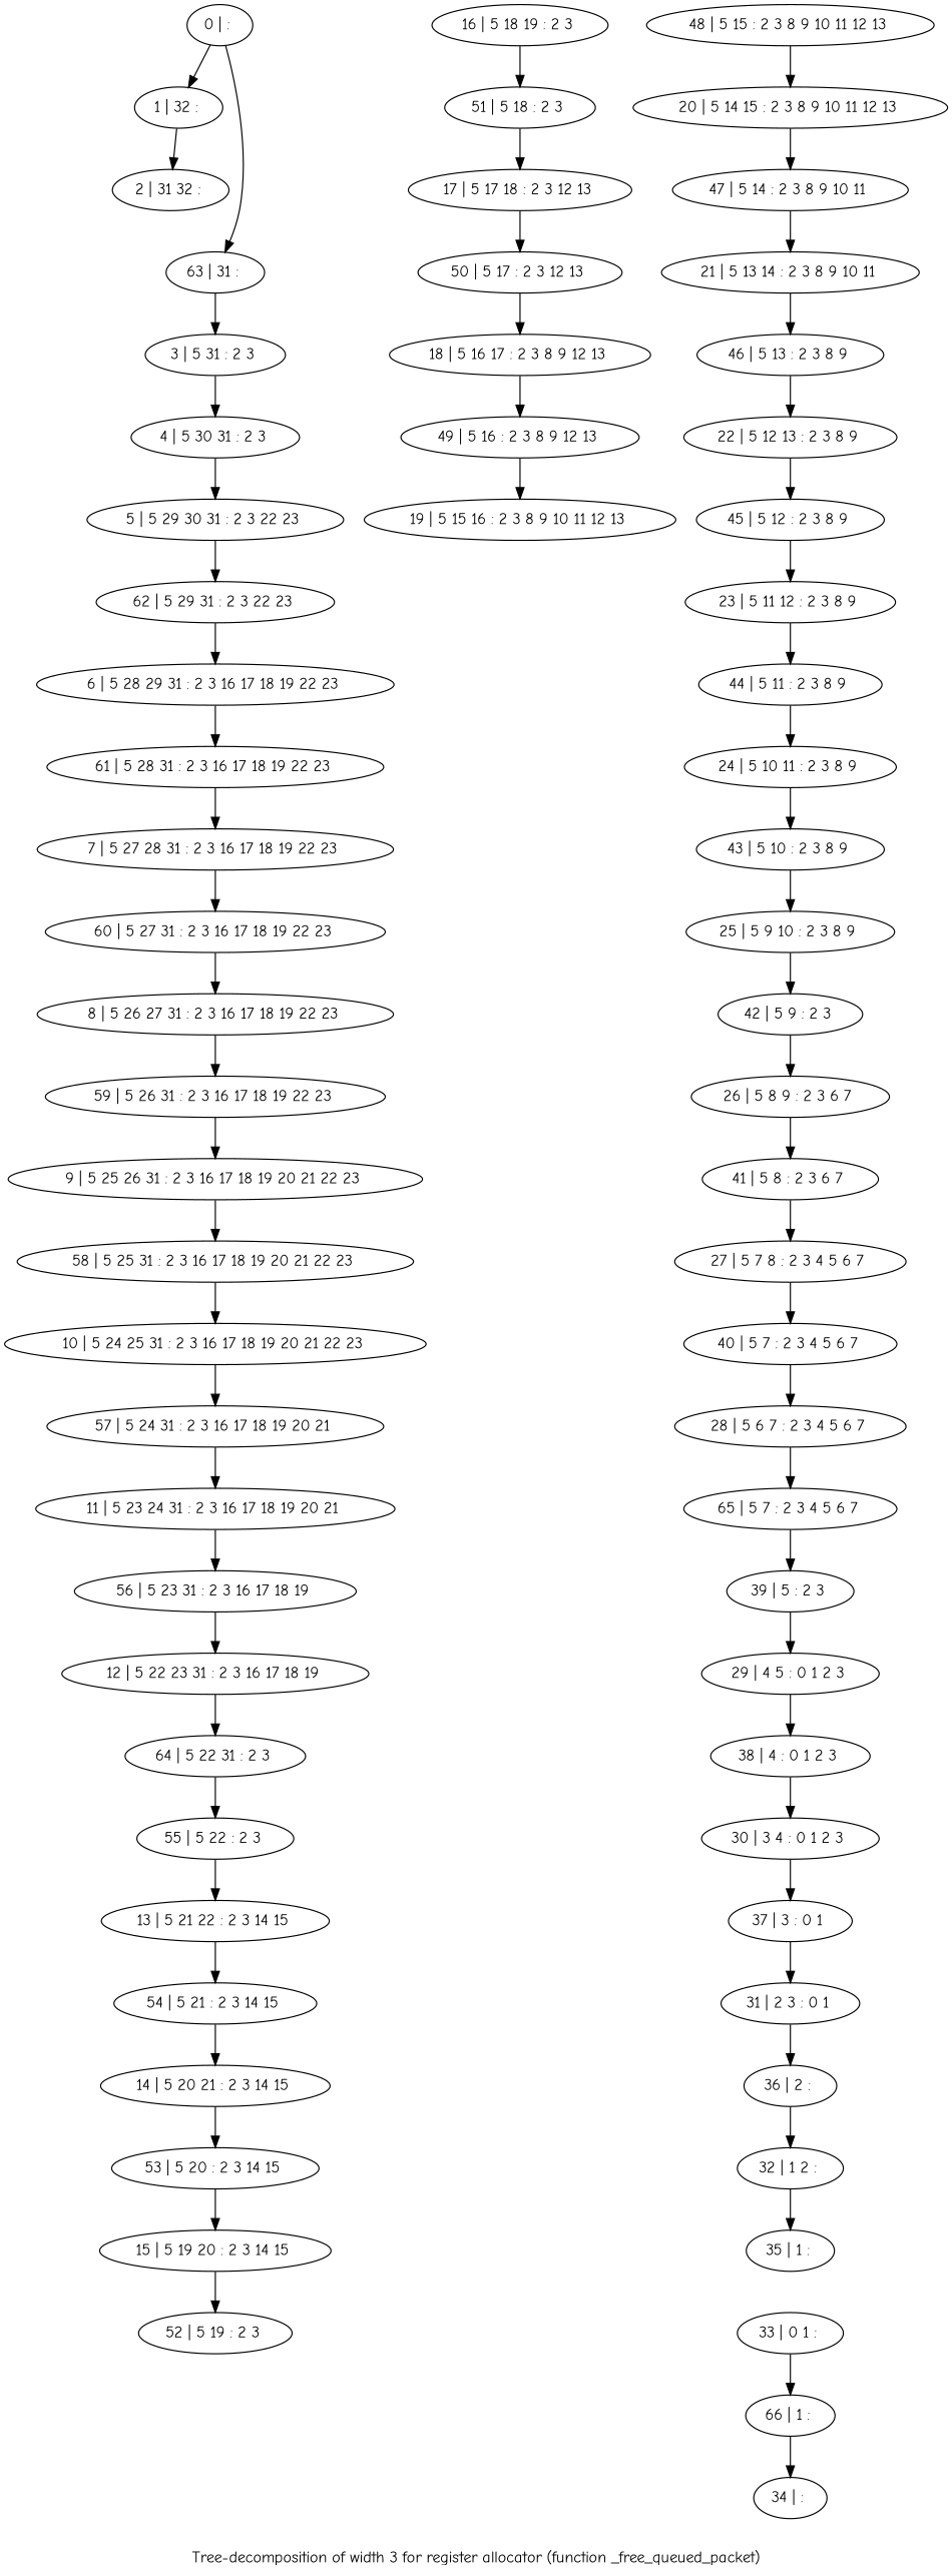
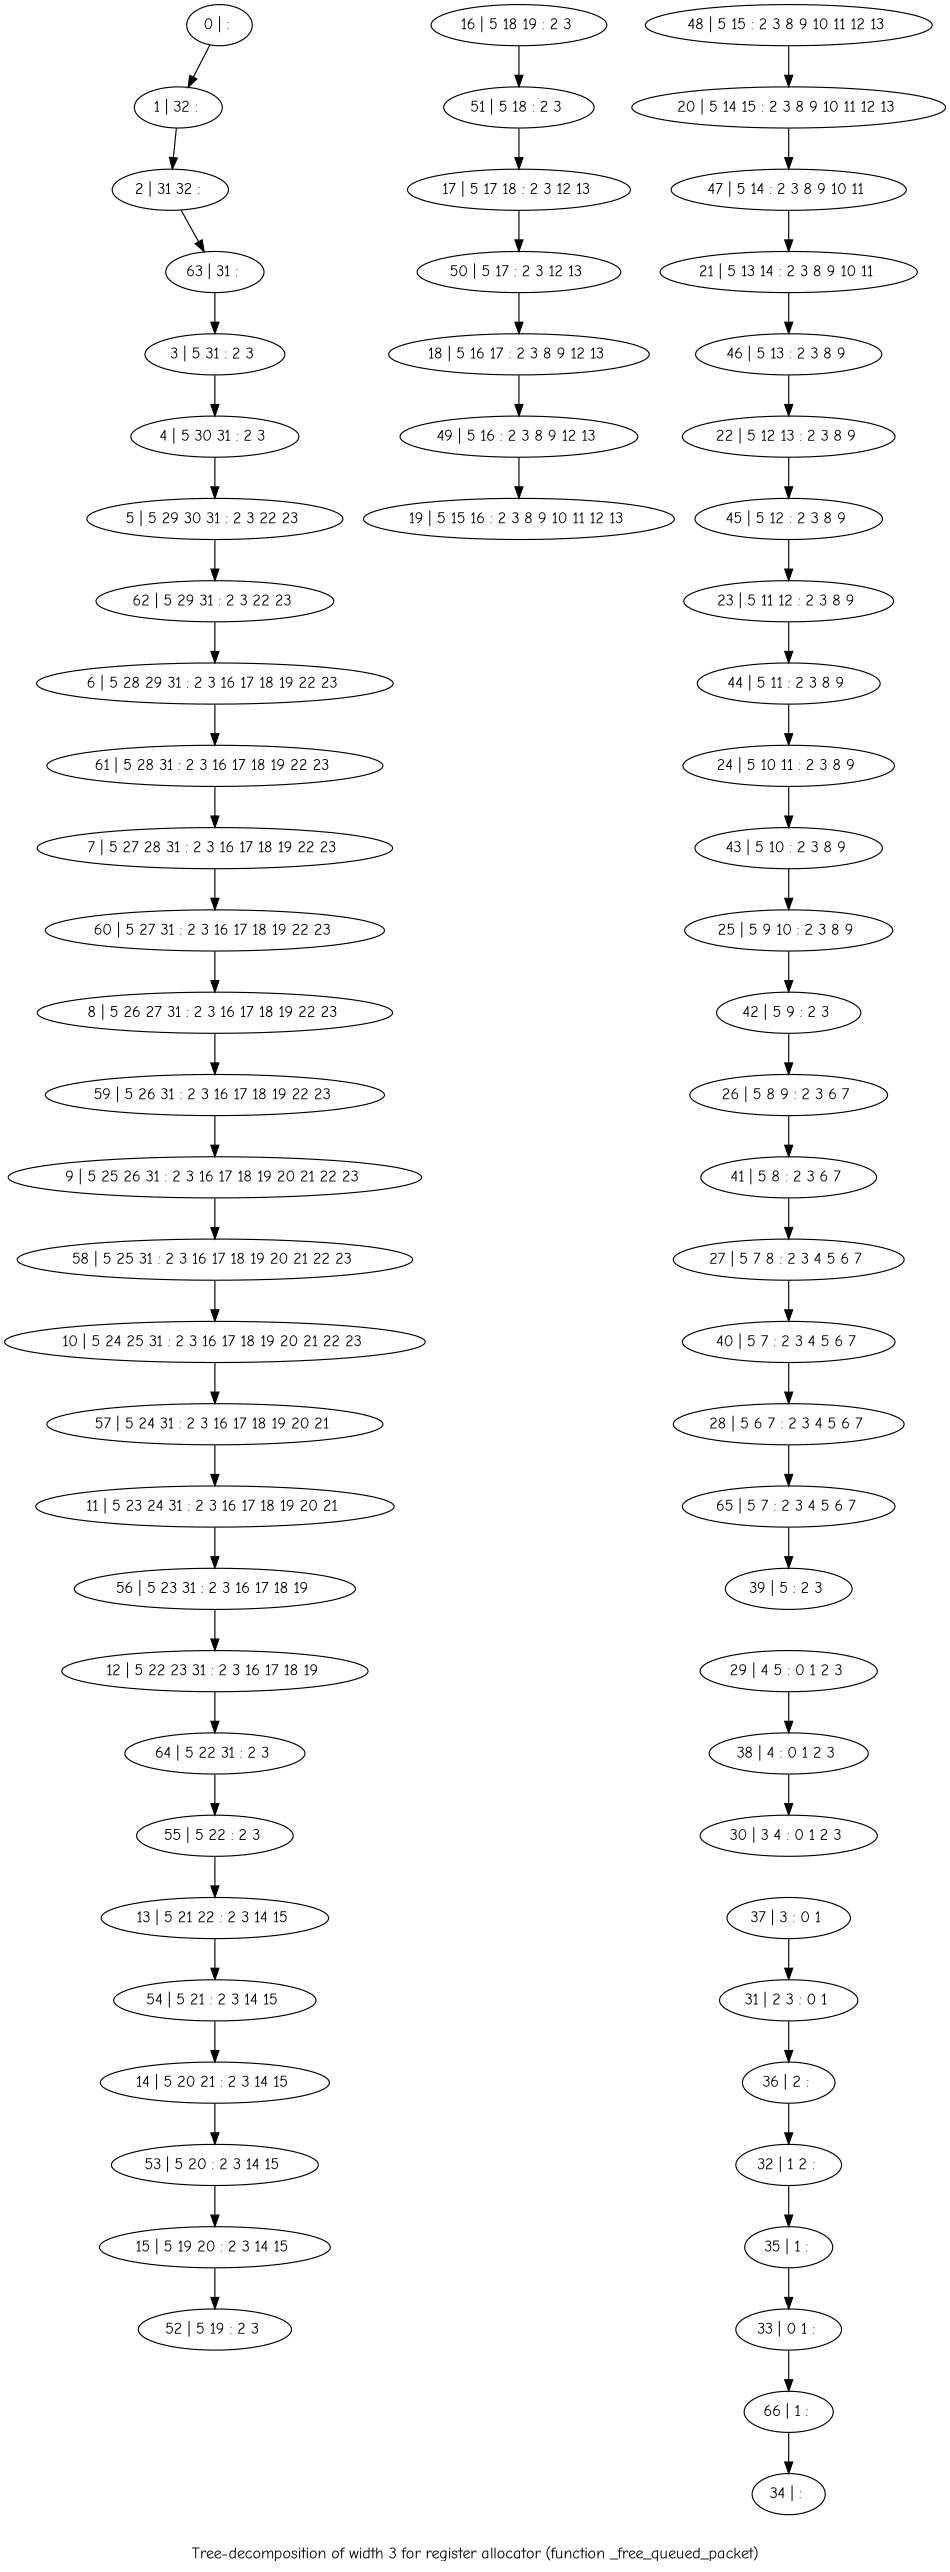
  digraph {
    fontname="Comic Neue"
    label="Tree-decomposition of width 3 for register allocator (function _free_queued_packet)"
    node [fontname="Comic Neue"]
    edge [fontname="Comic Neue"]
    n1 [label="0 | : "]
    n2 [label="1 | 32 : "]
    n3 [label="2 | 31 32 : "]
    n4 [label="63 | 31 : "]
    n5 [label="3 | 5 31 : 2 3 "]
    n6 [label="4 | 5 30 31 : 2 3 "]
    n7 [label="5 | 5 29 30 31 : 2 3 22 23 "]
    n8 [label="62 | 5 29 31 : 2 3 22 23 "]
    n9 [label="6 | 5 28 29 31 : 2 3 16 17 18 19 22 23 "]
    n10 [label="61 | 5 28 31 : 2 3 16 17 18 19 22 23 "]
    n11 [label="7 | 5 27 28 31 : 2 3 16 17 18 19 22 23 "]
    n12 [label="60 | 5 27 31 : 2 3 16 17 18 19 22 23 "]
    n13 [label="8 | 5 26 27 31 : 2 3 16 17 18 19 22 23 "]
    n14 [label="59 | 5 26 31 : 2 3 16 17 18 19 22 23 "]
    n15 [label="9 | 5 25 26 31 : 2 3 16 17 18 19 20 21 22 23 "]
    n16 [label="58 | 5 25 31 : 2 3 16 17 18 19 20 21 22 23 "]
    n17 [label="10 | 5 24 25 31 : 2 3 16 17 18 19 20 21 22 23 "]
    n18 [label="57 | 5 24 31 : 2 3 16 17 18 19 20 21 "]
    n19 [label="11 | 5 23 24 31 : 2 3 16 17 18 19 20 21 "]
    n20 [label="56 | 5 23 31 : 2 3 16 17 18 19 "]
    n21 [label="12 | 5 22 23 31 : 2 3 16 17 18 19 "]
    n22 [label="64 | 5 22 31 : 2 3 "]
    n23 [label="55 | 5 22 : 2 3 "]
    n24 [label="13 | 5 21 22 : 2 3 14 15 "]
    n25 [label="54 | 5 21 : 2 3 14 15 "]
    n26 [label="14 | 5 20 21 : 2 3 14 15 "]
    n27 [label="53 | 5 20 : 2 3 14 15 "]
    n28 [label="15 | 5 19 20 : 2 3 14 15 "]
    n29 [label="52 | 5 19 : 2 3 "]
    n30 [label="16 | 5 18 19 : 2 3 "]
    n31 [label="51 | 5 18 : 2 3 "]
    n32 [label="17 | 5 17 18 : 2 3 12 13 "]
    n33 [label="50 | 5 17 : 2 3 12 13 "]
    n34 [label="18 | 5 16 17 : 2 3 8 9 12 13 "]
    n35 [label="49 | 5 16 : 2 3 8 9 12 13 "]
    n36 [label="19 | 5 15 16 : 2 3 8 9 10 11 12 13 "]
    n37 [label="48 | 5 15 : 2 3 8 9 10 11 12 13 "]
    n38 [label="20 | 5 14 15 : 2 3 8 9 10 11 12 13 "]
    n39 [label="47 | 5 14 : 2 3 8 9 10 11 "]
    n40 [label="21 | 5 13 14 : 2 3 8 9 10 11 "]
    n41 [label="46 | 5 13 : 2 3 8 9 "]
    n42 [label="22 | 5 12 13 : 2 3 8 9 "]
    n43 [label="45 | 5 12 : 2 3 8 9 "]
    n44 [label="23 | 5 11 12 : 2 3 8 9 "]
    n45 [label="44 | 5 11 : 2 3 8 9 "]
    n46 [label="24 | 5 10 11 : 2 3 8 9 "]
    n47 [label="43 | 5 10 : 2 3 8 9 "]
    n48 [label="25 | 5 9 10 : 2 3 8 9 "]
    n49 [label="42 | 5 9 : 2 3 "]
    n50 [label="26 | 5 8 9 : 2 3 6 7 "]
    n51 [label="41 | 5 8 : 2 3 6 7 "]
    n52 [label="27 | 5 7 8 : 2 3 4 5 6 7 "]
    n53 [label="40 | 5 7 : 2 3 4 5 6 7 "]
    n54 [label="28 | 5 6 7 : 2 3 4 5 6 7 "]
    n55 [label="65 | 5 7 : 2 3 4 5 6 7 "]
    n56 [label="39 | 5 : 2 3 "]
    n57 [label="29 | 4 5 : 0 1 2 3 "]
    n58 [label="38 | 4 : 0 1 2 3 "]
    n59 [label="30 | 3 4 : 0 1 2 3 "]
    n60 [label="37 | 3 : 0 1 "]
    n61 [label="31 | 2 3 : 0 1 "]
    n62 [label="36 | 2 : "]
    n63 [label="32 | 1 2 : "]
    n64 [label="35 | 1 : "]
    n65 [label="33 | 0 1 : "]
    n66 [label="66 | 1 : "]
    n67 [label="34 | : "]
    n1 -> n2
    n2 -> n3
-   n1 -> n4
+   n3 -> n4
    n4 -> n5
    n5 -> n6
    n6 -> n7
    n7 -> n8
    n8 -> n9
    n9 -> n10
    n10 -> n11
    n11 -> n12
    n12 -> n13
    n13 -> n14
    n14 -> n15
    n15 -> n16
    n16 -> n17
    n17 -> n18
    n18 -> n19
    n19 -> n20
    n20 -> n21
    n21 -> n22
    n22 -> n23
    n23 -> n24
    n24 -> n25
    n25 -> n26
    n26 -> n27
    n27 -> n28
    n28 -> n29
    n30 -> n31
    n31 -> n32
    n32 -> n33
    n33 -> n34
    n34 -> n35
    n35 -> n36
    n37 -> n38
    n38 -> n39
    n39 -> n40
    n40 -> n41
    n41 -> n42
    n42 -> n43
    n43 -> n44
    n44 -> n45
    n45 -> n46
    n46 -> n47
    n47 -> n48
    n48 -> n49
    n49 -> n50
    n50 -> n51
    n51 -> n52
    n52 -> n53
    n53 -> n54
    n54 -> n55
    n55 -> n56
-   n56 -> n57
    n57 -> n58
    n58 -> n59
-   n59 -> n60
    n60 -> n61
    n61 -> n62
    n62 -> n63
    n63 -> n64
+   n64 -> n65
    n65 -> n66
    n66 -> n67
  }
